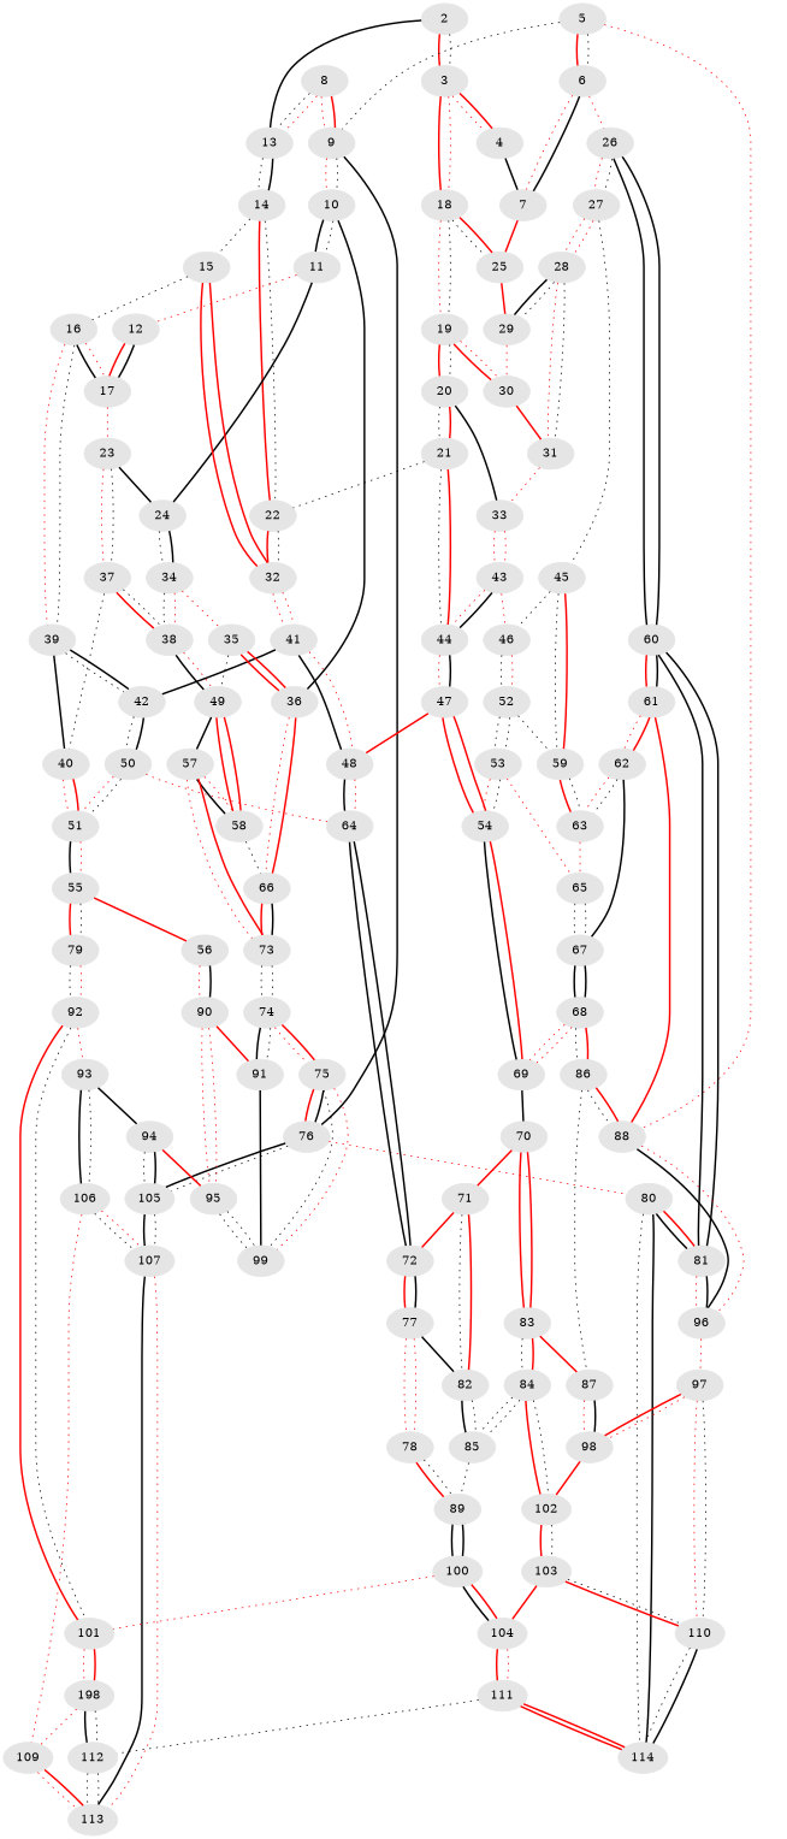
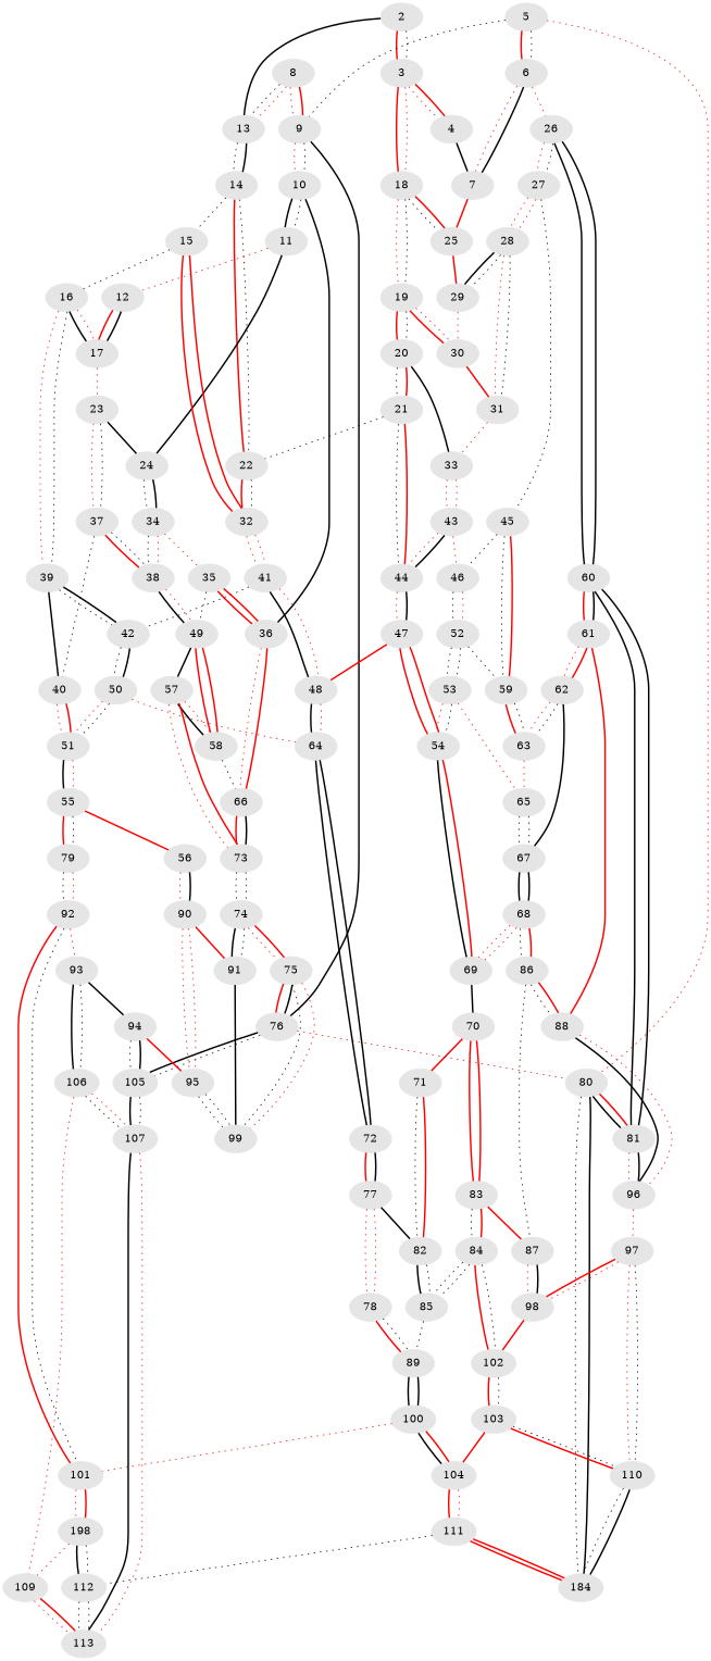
  graph {
    node [color=gray90 style=filled]
    edge [color=red style=dotted]
    2
    3
    13
    5
    6
    9
    80
    4
    18
    14
    7
    25
    19
    26
    10
    76
    81
-   114
+   114 [label=184]
    27
    60
    29
    8
    11
    36
    105
    12
    24
    66
    17
    34
    23
    15
    22
    16
    32
    39
    41
    40
    42
    37
    20
    30
    21
    33
    31
    44
    43
    47
    38
    35
    28
    45
    61
    46
    59
    48
    49
    58
    57
    73
    51
    50
    55
    64
    52
    54
    63
    53
    69
    72
    56
    79
    65
    67
    70
    90
    92
    91
    95
    74
    62
    88
    96
    68
    77
    86
    87
    71
    83
    82
    84
    85
    78
    75
    99
    107
    89
    100
    93
    101
    97
    102
    98
    103
    104
    94
    106
    n108 [label=198]
    109
    110
    111
    112
    113
    2 -- 3 [style=bold]
    2 -- 3 [color=black]
    2 -- 13 [color=black style=bold]
    3 -- 4
    3 -- 4 [style=bold]
    3 -- 18 [style=bold]
    3 -- 18
    13 -- 14 [color=black]
    13 -- 14 [color=black style=bold]
    5 -- 6 [style=bold]
    5 -- 6 [color=black]
    5 -- 9 [color=black]
-   5 -- 88
+   5 -- 80
    6 -- 7
    6 -- 7 [color=black style=bold]
    6 -- 26
    9 -- 10
    9 -- 10 [color=black]
    9 -- 76 [color=black style=bold]
    80 -- 81 [color=black style=bold]
    80 -- 81 [style=bold]
    80 -- 114 [color=black]
    80 -- 114 [color=black style=bold]
    4 -- 7 [color=black style=bold]
    18 -- 25 [color=black]
    18 -- 25 [style=bold]
    18 -- 19
    18 -- 19 [color=black]
    14 -- 15 [color=black]
    14 -- 22 [style=bold]
    14 -- 22 [color=black]
    7 -- 25 [style=bold]
    25 -- 29 [style=bold]
    19 -- 20 [style=bold]
    19 -- 20 [color=black]
    19 -- 30 [style=bold]
    19 -- 30
    26 -- 27
    26 -- 27 [color=black]
    26 -- 60 [color=black style=bold]
    26 -- 60 [color=black style=bold]
    10 -- 11 [color=black style=bold]
    10 -- 11 [color=black]
    10 -- 36 [color=black style=bold]
    76 -- 80
    76 -- 105 [color=black style=bold]
    76 -- 105 [color=black]
    81 -- 96
    81 -- 96 [color=black style=bold]
    27 -- 28
    27 -- 28
    27 -- 45 [color=black]
    60 -- 81 [color=black style=bold]
    60 -- 81 [color=black style=bold]
    60 -- 61 [style=bold]
    60 -- 61 [color=black style=bold]
    29 -- 30
    8 -- 13 [color=black]
    8 -- 13
    8 -- 9
    8 -- 9 [style=bold]
    11 -- 12
    11 -- 24 [color=black style=bold]
    36 -- 66
    36 -- 66 [style=bold]
    105 -- 107 [color=black style=bold]
    105 -- 107 [color=black]
    12 -- 17 [style=bold]
    12 -- 17 [color=black style=bold]
    24 -- 34 [color=black]
    24 -- 34 [color=black style=bold]
    66 -- 73 [style=bold]
    66 -- 73 [color=black style=bold]
    17 -- 23
    34 -- 38 [color=black]
    34 -- 38
    34 -- 35
    23 -- 24 [color=black style=bold]
    23 -- 37
    23 -- 37 [color=black]
    15 -- 16 [color=black]
    15 -- 32 [style=bold]
    15 -- 32 [style=bold]
    22 -- 32 [style=bold]
    22 -- 32 [color=black]
    16 -- 17 [color=black style=bold]
    16 -- 17
    16 -- 39
    16 -- 39 [color=black]
    32 -- 41
    32 -- 41
    39 -- 40 [color=black style=bold]
    39 -- 42 [color=black]
    39 -- 42 [color=black style=bold]
-   41 -- 42 [color=black style=bold]
+   41 -- 42 [color=black]
    41 -- 48 [color=black style=bold]
    41 -- 48
    40 -- 51
    40 -- 51 [style=bold]
    42 -- 50 [color=black]
    42 -- 50 [color=black style=bold]
    37 -- 40 [color=black]
    37 -- 38 [style=bold]
    37 -- 38 [color=black]
    20 -- 21 [color=black]
    20 -- 21 [style=bold]
    20 -- 33 [color=black style=bold]
    30 -- 31 [style=bold]
    21 -- 22 [color=black]
    21 -- 44 [color=black]
    21 -- 44 [style=bold]
    33 -- 43
    33 -- 43
    31 -- 33
    44 -- 47
    44 -- 47 [color=black style=bold]
    43 -- 44
    43 -- 44 [color=black style=bold]
    43 -- 46
    47 -- 48 [style=bold]
    47 -- 54 [style=bold]
    47 -- 54 [style=bold]
    38 -- 49 [color=black style=bold]
    38 -- 49
    35 -- 36 [style=bold]
    35 -- 36 [style=bold]
    35 -- 49 [color=black]
    28 -- 29 [color=black style=bold]
    28 -- 29 [color=black]
    28 -- 31
    28 -- 31 [color=black]
    45 -- 46 [color=black]
    45 -- 59 [color=black]
    45 -- 59 [style=bold]
    61 -- 62
    61 -- 62 [style=bold]
    61 -- 88 [style=bold]
    46 -- 52 [color=black]
    46 -- 52
    59 -- 63 [style=bold]
    59 -- 63 [color=black]
    48 -- 64 [color=black style=bold]
    48 -- 64
    49 -- 58 [style=bold]
    49 -- 58 [style=bold]
    49 -- 57 [color=black style=bold]
    58 -- 66 [color=black]
    57 -- 58 [color=black style=bold]
    57 -- 58
    57 -- 73
    57 -- 73 [style=bold]
    73 -- 74 [color=black]
    73 -- 74 [color=black]
    51 -- 55 [color=black style=bold]
    51 -- 55
    50 -- 51
    50 -- 51 [color=black]
    50 -- 64
    55 -- 56 [style=bold]
    55 -- 79 [style=bold]
    55 -- 79 [color=black]
    64 -- 72 [color=black style=bold]
    64 -- 72 [color=black style=bold]
    52 -- 59 [color=black]
    52 -- 53 [color=black]
    52 -- 53 [color=black]
    54 -- 69 [color=black style=bold]
    54 -- 69 [style=bold]
    63 -- 65
    53 -- 54
    53 -- 54 [color=black]
    53 -- 65
    69 -- 70 [color=black style=bold]
    72 -- 77 [style=bold]
    72 -- 77 [color=black style=bold]
    56 -- 90
    56 -- 90 [color=black style=bold]
    79 -- 92 [color=black]
    79 -- 92
    65 -- 67 [color=black]
    65 -- 67 [color=black]
    67 -- 68 [color=black style=bold]
    67 -- 68 [color=black style=bold]
    70 -- 71 [style=bold]
    70 -- 83 [style=bold]
    70 -- 83 [style=bold]
    90 -- 91 [style=bold]
    90 -- 95
    90 -- 95
    92 -- 93
    92 -- 101 [style=bold]
    92 -- 101 [color=black]
    91 -- 99 [color=black style=bold]
    95 -- 99 [color=black]
    95 -- 99 [color=black]
    74 -- 91 [color=black style=bold]
    74 -- 91 [color=black]
    74 -- 75
    74 -- 75 [style=bold]
    62 -- 63
    62 -- 63 [color=black]
    62 -- 67 [color=black style=bold]
    88 -- 96 [color=black style=bold]
    88 -- 96
    96 -- 97
    68 -- 69
    68 -- 69
    68 -- 86 [color=black]
    68 -- 86 [style=bold]
    77 -- 82 [color=black style=bold]
    77 -- 78
    77 -- 78
    86 -- 88 [color=black]
    86 -- 88 [style=bold]
    86 -- 87 [color=black]
    87 -- 98
    87 -- 98 [color=black style=bold]
-   71 -- 72 [style=bold]
    71 -- 82 [color=black]
    71 -- 82 [style=bold]
    83 -- 87 [style=bold]
    83 -- 84 [color=black]
    83 -- 84 [style=bold]
    82 -- 85 [color=black style=bold]
    82 -- 85 [color=black]
    84 -- 85 [color=black]
    84 -- 85 [color=black]
    84 -- 102 [style=bold]
    84 -- 102 [color=black]
    85 -- 89 [color=black]
    78 -- 89 [style=bold]
    78 -- 89 [color=black]
    75 -- 76 [style=bold]
    75 -- 76 [color=black style=bold]
    75 -- 99 [color=black]
    75 -- 99
    107 -- 113 [color=black style=bold]
    107 -- 113
    89 -- 100 [color=black style=bold]
    89 -- 100 [color=black style=bold]
    100 -- 101
    100 -- 104 [color=black style=bold]
    100 -- 104 [style=bold]
    93 -- 94 [color=black style=bold]
    93 -- 106 [color=black style=bold]
    93 -- 106 [color=black]
    101 -- n108
    101 -- n108 [style=bold]
    97 -- 98 [style=bold]
    97 -- 98
    97 -- 110
    97 -- 110 [color=black]
    102 -- 103 [style=bold]
    102 -- 103 [color=black]
    98 -- 102 [style=bold]
    103 -- 104 [style=bold]
    103 -- 110 [style=bold]
    103 -- 110 [color=black]
    104 -- 111 [style=bold]
    104 -- 111
    94 -- 105 [color=black]
    94 -- 105 [color=black style=bold]
    94 -- 95 [style=bold]
    106 -- 107 [color=black]
    106 -- 107
    106 -- 109
    n108 -- 109
    n108 -- 112 [color=black style=bold]
    n108 -- 112 [color=black]
    109 -- 113
    109 -- 113 [style=bold]
    110 -- 114 [color=black]
    110 -- 114 [color=black style=bold]
    111 -- 114 [style=bold]
    111 -- 114 [style=bold]
    111 -- 112 [color=black]
    112 -- 113 [color=black]
    112 -- 113 [color=black]
  }
